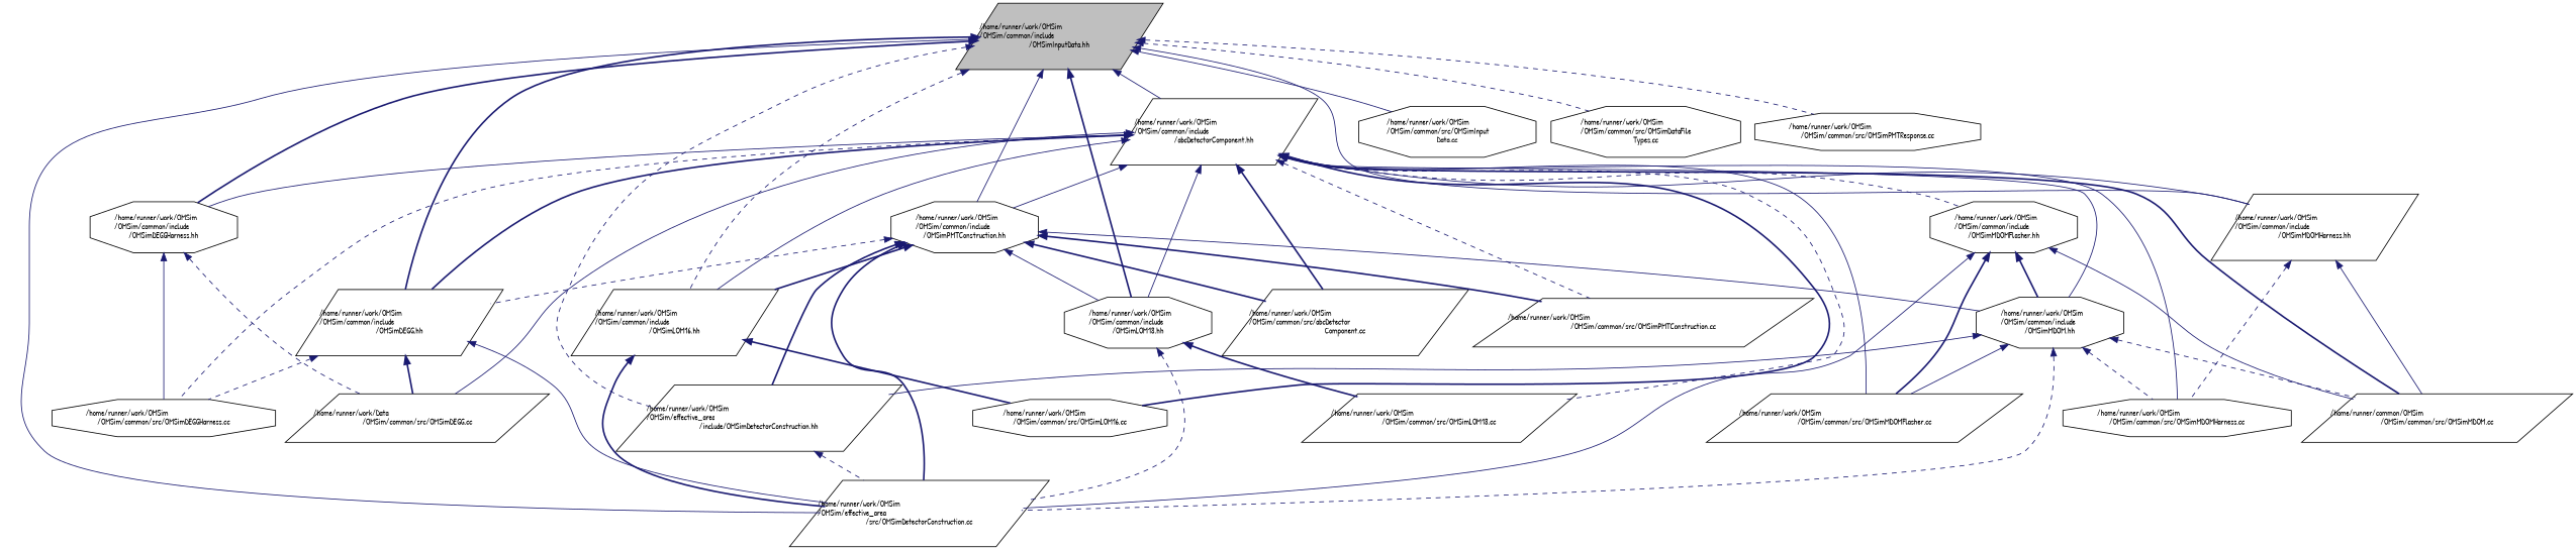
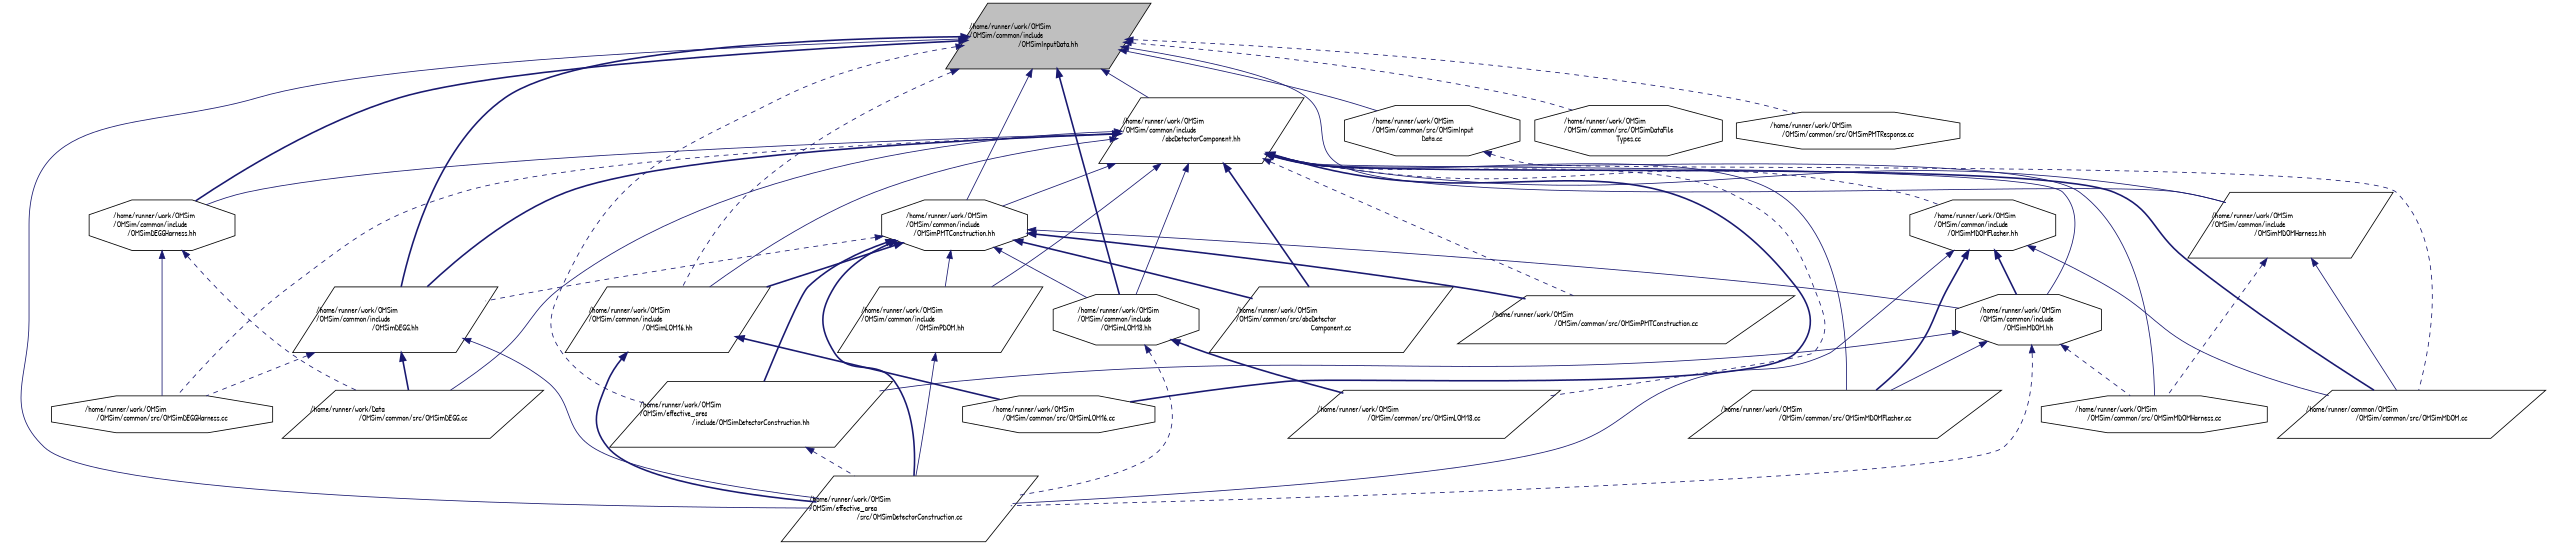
  digraph {
    fontname="Patrick Hand"
    node [color=black fillcolor=white fontname="Patrick Hand" fontsize=10 shape=parallelogram style=filled]
    edge [color=midnightblue dir=back fontname="Patrick Hand" fontsize=10 labelfontname=Helvetica labelfontsize=10 style=solid]
    n1 [fillcolor=grey75 fontcolor=black height=0.2 label="/home/runner/work/OMSim\l/OMSim/common/include\l/OMSimInputData.hh" width=0.4]
    n2 [height=0.2 label="/home/runner/work/OMSim\l/OMSim/common/include\l/abcDetectorComponent.hh" width=0.4]
    n3 [height=0.2 label="/home/runner/work/OMSim\l/OMSim/common/include\l/OMSimDEGG.hh" width=0.4]
    n4 [height=0.2 label="/home/runner/work/OMSim\l/OMSim/effective_area\l/src/OMSimDetectorConstruction.cc" width=0.4]
    n5 [height=0.2 label="/home/runner/work/OMSim\l/OMSim/common/include\l/OMSimDEGGHarness.hh" shape=octagon width=0.4]
    n6 [height=0.2 label="/home/runner/work/OMSim\l/OMSim/common/include\l/OMSimLOM16.hh" width=0.4]
    n7 [height=0.2 label="/home/runner/work/OMSim\l/OMSim/common/include\l/OMSimLOM18.hh" shape=octagon width=0.4]
    n8 [height=0.2 label="/home/runner/work/OMSim\l/OMSim/effective_area\l/include/OMSimDetectorConstruction.hh" width=0.4]
    n9 [height=0.2 label="/home/runner/work/OMSim\l/OMSim/common/include\l/OMSimMDOMHarness.hh" width=0.4]
    n10 [height=0.2 label="/home/runner/work/OMSim\l/OMSim/common/include\l/OMSimPMTConstruction.hh" shape=octagon width=0.4]
    n11 [height=0.2 label="/home/runner/work/OMSim\l/OMSim/common/src/OMSimDataFile\lTypes.cc" shape=octagon width=0.4]
    n12 [height=0.2 label="/home/runner/work/OMSim\l/OMSim/common/src/OMSimInput\lData.cc" shape=octagon width=0.4]
    n13 [height=0.2 label="/home/runner/work/OMSim\l/OMSim/common/src/OMSimPMTResponse.cc" shape=octagon width=0.4]
    n14 [height=0.2 label="/home/runner/work/Data\l/OMSim/common/src/OMSimDEGG.cc" width=0.4]
    n15 [height=0.2 label="/home/runner/work/OMSim\l/OMSim/common/src/OMSimDEGGHarness.cc" shape=octagon width=0.4]
    n16 [height=0.2 label="/home/runner/work/OMSim\l/OMSim/common/src/OMSimLOM16.cc" shape=octagon width=0.4]
    n17 [height=0.2 label="/home/runner/work/OMSim\l/OMSim/common/src/OMSimLOM18.cc" width=0.4]
    n18 [height=0.2 label="/home/runner/work/OMSim\l/OMSim/common/include\l/OMSimMDOM.hh" shape=octagon width=0.4]
    n19 [height=0.2 label="/home/runner/common/OMSim\l/OMSim/common/src/OMSimMDOM.cc" width=0.4]
    n20 [height=0.2 label="/home/runner/work/OMSim\l/OMSim/common/src/OMSimMDOMFlasher.cc" width=0.4]
    n21 [height=0.2 label="/home/runner/work/OMSim\l/OMSim/common/src/OMSimMDOMHarness.cc" shape=octagon width=0.4]
    n22 [height=0.2 label="/home/runner/work/OMSim\l/OMSim/common/include\l/OMSimMDOMFlasher.hh" shape=octagon width=0.4]
+   n23 [height=0.2 label="/home/runner/work/OMSim\l/OMSim/common/include\l/OMSimPDOM.hh" width=0.4]
    n24 [height=0.2 label="/home/runner/work/OMSim\l/OMSim/common/src/abcDetector\lComponent.cc" width=0.4]
    n25 [height=0.2 label="/home/runner/work/OMSim\l/OMSim/common/src/OMSimPMTConstruction.cc" width=0.4]
    n1 -> n2
    n1 -> n3 [style=bold]
    n1 -> n4
    n1 -> n5 [style=bold]
    n1 -> n6 [style=dashed]
    n1 -> n7 [style=bold]
    n1 -> n8 [style=dashed]
    n1 -> n9
    n1 -> n10
    n1 -> n11 [style=dashed]
    n1 -> n12
    n1 -> n13 [style=dashed]
    n2 -> n3 [style=bold]
    n2 -> n5
    n2 -> n6
    n2 -> n7
    n2 -> n9
    n2 -> n10
    n2 -> n14
    n2 -> n15 [style=dashed]
    n2 -> n16 [style=bold]
    n2 -> n17 [style=dashed]
    n2 -> n18
    n2 -> n19 [style=bold]
    n2 -> n20
    n2 -> n21
    n2 -> n22 [style=dashed]
+   n2 -> n23
    n2 -> n24 [style=bold]
    n2 -> n25 [style=dashed]
    n3 -> n4
    n3 -> n14 [style=bold]
    n3 -> n15 [style=dashed]
    n5 -> n14 [style=dashed]
    n5 -> n15
    n6 -> n4 [style=bold]
    n6 -> n16 [style=bold]
    n7 -> n4 [style=dashed]
    n7 -> n17 [style=bold]
    n8 -> n4 [style=dashed]
    n9 -> n19
    n9 -> n21 [style=dashed]
    n10 -> n3 [style=dashed]
    n10 -> n4 [style=bold]
    n10 -> n6 [style=bold]
    n10 -> n7
    n10 -> n8 [style=bold]
    n10 -> n18
+   n10 -> n23
    n10 -> n24 [style=bold]
    n10 -> n25 [style=bold]
    n18 -> n4 [style=dashed]
    n18 -> n8
-   n18 -> n19 [style=dashed]
+   n12 -> n19 [style=dashed]
    n18 -> n20
    n18 -> n21 [style=dashed]
    n22 -> n4
    n22 -> n18 [style=bold]
    n22 -> n19
    n22 -> n20 [style=bold]
+   n23 -> n4
  }
